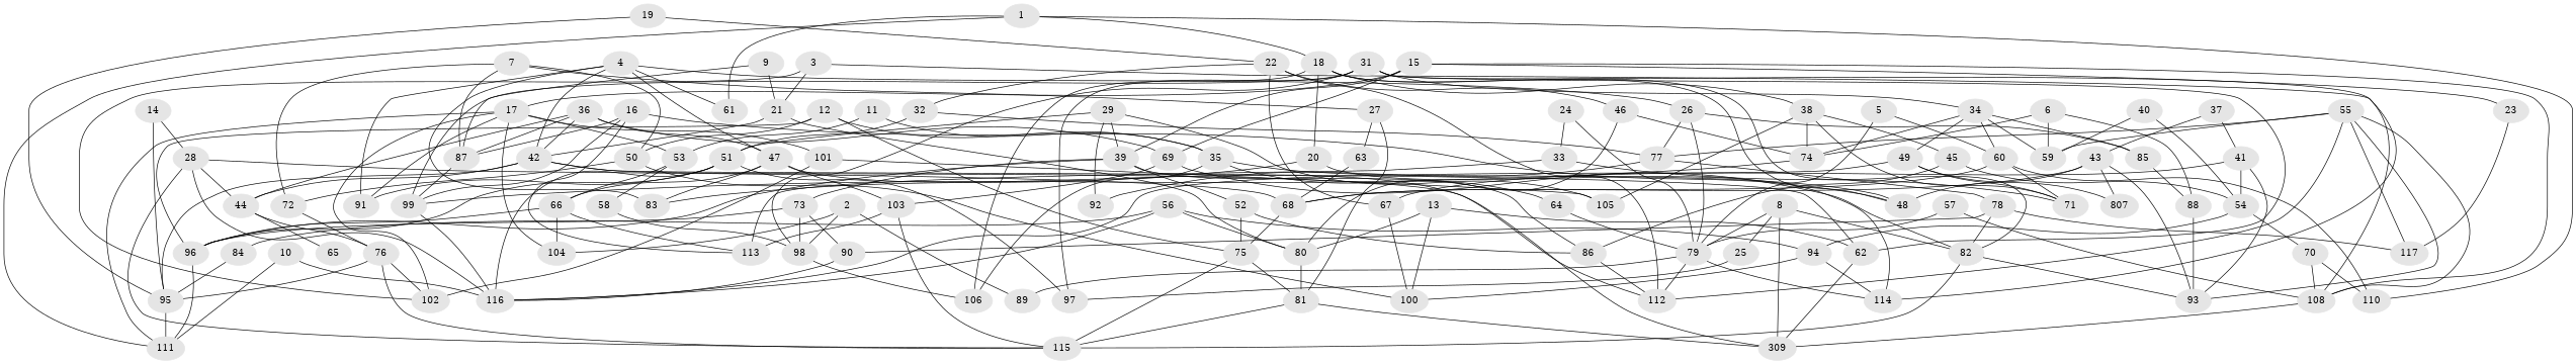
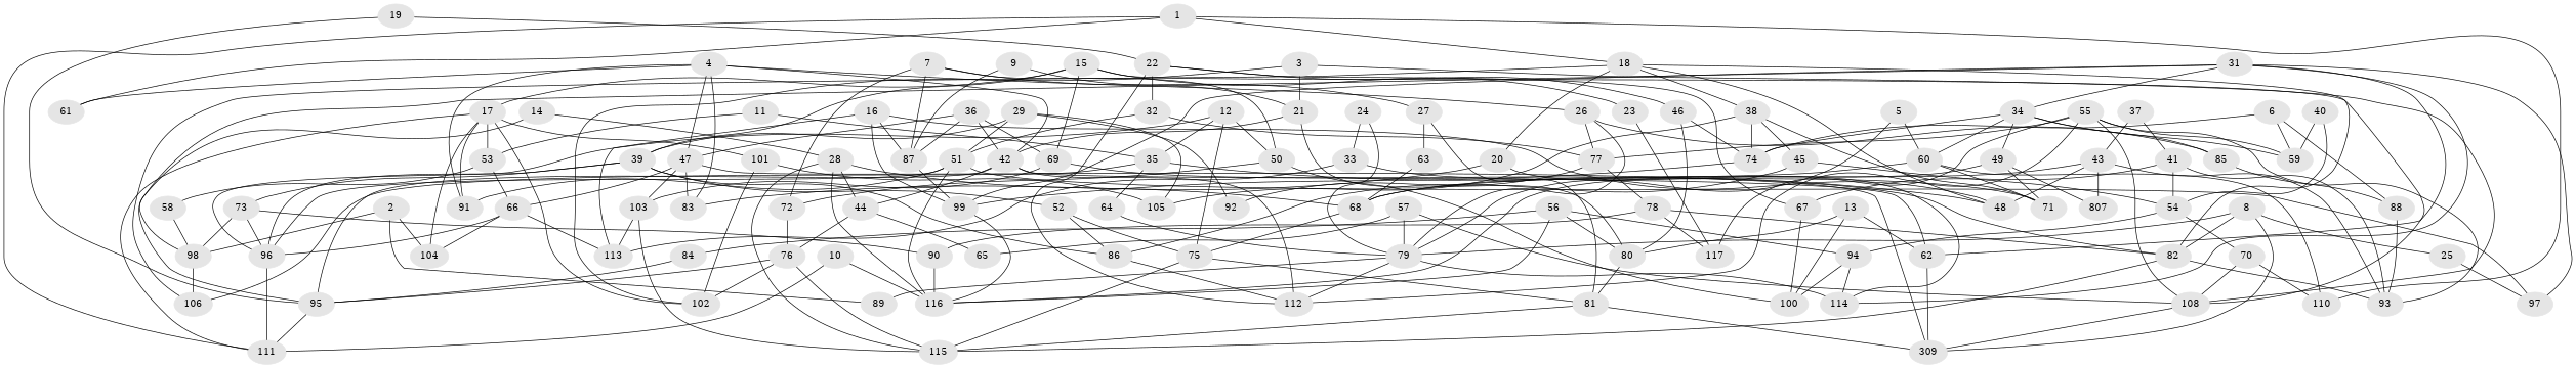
  graph {
    node [color=gray90 style=filled]
    1
    18
    61
    110
    111
    82
    48
    20
    38
    106
    2
    89
    98
    104
    3
    21
    102
    108
    42
    80
    n21 [label=309]
    4
    26
    47
    83
    91
    79
    77
    85
    95
    112
    44
    62
    66
    103
    5
    60
    68
    71
    114
    6
    59
    74
    88
    99
    93
    7
    27
    50
    72
    87
    63
    81
    100
    76
    8
    25
    97
    115
    9
    10
    116
    11
    35
    53
    64
    58
    12
    75
    96
    13
    57
    65
    14
    28
    15
    17
    23
    39
    69
    101
    117
    52
    73
    86
    16
    113
    105
    45
    19
    22
    32
    46
    67
    51
    24
    33
    92
    78
    29
    31
    34
    49
    n104 [label=807]
    36
    37
    41
    43
    54
    90
    40
    70
    94
    55
    56
    84
    1 -- 18
    1 -- 61
    1 -- 110
    1 -- 111
    18 -- 82
    18 -- 48
    18 -- 20
    18 -- 38
    18 -- 106
    82 -- 93
    82 -- 115
    20 -- 83
    20 -- 114
    38 -- 71
    38 -- 74
    38 -- 105
    38 -- 45
    2 -- 89
    2 -- 98
    2 -- 104
    98 -- 106
    3 -- 21
    3 -- 102
    3 -- 108
    21 -- 42
    21 -- 80
    108 -- n21
    42 -- 95
    42 -- 112
    42 -- 44
    42 -- 62
    80 -- 81
    4 -- 61
    4 -- 42
    4 -- 26
    4 -- 47
    4 -- 83
    4 -- 91
    26 -- 79
    26 -- 77
    26 -- 85
    47 -- n21
    47 -- 83
    47 -- 66
    47 -- 103
    79 -- 89
    79 -- 112
    79 -- 114
    77 -- 92
    77 -- 78
    85 -- 88
    95 -- 111
    44 -- 76
    44 -- 65
    62 -- n21
    66 -- 104
    66 -- 96
    66 -- 113
    103 -- 115
    103 -- 113
    5 -- 79
    5 -- 60
    60 -- 110
    60 -- 68
    60 -- 71
    68 -- 75
    6 -- 59
    6 -- 74
    6 -- 88
    74 -- 99
    88 -- 93
    99 -- 116
    7 -- 27
    7 -- 50
    7 -- 72
    7 -- 87
    27 -- 63
    27 -- 81
    50 -- 72
    50 -- 100
    72 -- 76
    87 -- 99
    63 -- 68
    81 -- n21
    81 -- 115
    76 -- 102
    76 -- 95
    76 -- 115
    8 -- 82
    8 -- n21
    8 -- 79
    8 -- 25
    25 -- 97
    9 -- 21
    9 -- 87
    10 -- 111
    10 -- 116
    11 -- 35
    11 -- 53
    35 -- 48
    35 -- 106
    35 -- 64
    53 -- 66
    53 -- 58
    64 -- 79
    58 -- 98
    12 -- 50
    12 -- 35
    12 -- 75
    12 -- 96
    75 -- 81
    75 -- 115
    96 -- 111
    13 -- 80
    13 -- 62
    13 -- 100
    57 -- 108
    57 -- 79
+   57 -- 65
    14 -- 95
    14 -- 28
    28 -- 44
    28 -- 68
    28 -- 115
    28 -- 116
    15 -- 108
    15 -- 17
    15 -- 23
    15 -- 39
    15 -- 69
    17 -- 111
    17 -- 104
    17 -- 102
    17 -- 91
    17 -- 53
    17 -- 101
    23 -- 117
    39 -- 96
    39 -- 52
    39 -- 73
    39 -- 86
    69 -- 82
    69 -- 103
    101 -- 102
    101 -- 105
    52 -- 75
    52 -- 86
    73 -- 98
    73 -- 96
    73 -- 90
    86 -- 112
    16 -- 48
    16 -- 99
    16 -- 87
    16 -- 113
    45 -- 86
    45 -- 54
    19 -- 95
    19 -- 22
    22 -- 112
    22 -- 32
    22 -- 46
    22 -- 67
    32 -- 77
    32 -- 51
    46 -- 80
    46 -- 74
    67 -- 100
    51 -- 91
    51 -- 97
    51 -- 116
    51 -- 96
    24 -- 79
    24 -- 33
    33 -- 71
    33 -- 113
    78 -- 82
    78 -- 117
    78 -- 90
    29 -- 39
    29 -- 105
    29 -- 51
    29 -- 92
    31 -- 98
    31 -- 62
    31 -- 114
    31 -- 99
    31 -- 97
    31 -- 34
    34 -- 85
    34 -- 60
    34 -- 59
    34 -- 74
    34 -- 49
    49 -- 71
    49 -- 116
    49 -- n104
    36 -- 42
    36 -- 47
-   36 -- 44
    36 -- 87
    36 -- 69
    37 -- 41
    37 -- 43
    41 -- 93
    41 -- 67
    41 -- 54
    43 -- 48
    43 -- 68
    43 -- 93
    43 -- n104
    54 -- 70
    54 -- 94
    90 -- 116
    40 -- 59
    40 -- 54
    70 -- 110
    70 -- 108
    94 -- 114
    94 -- 100
    55 -- 108
    55 -- 77
    55 -- 112
    55 -- 59
    55 -- 93
    55 -- 117
    56 -- 80
    56 -- 116
    56 -- 94
    56 -- 84
    84 -- 95
  }
